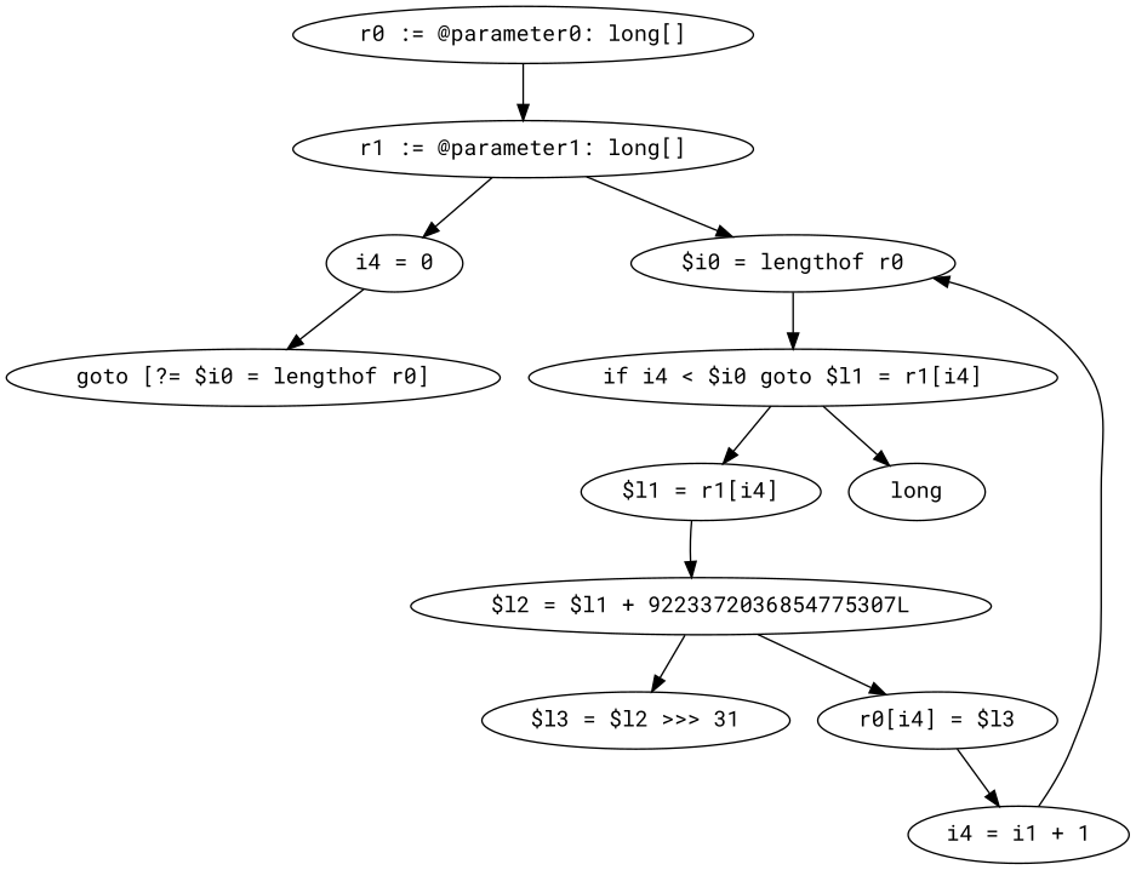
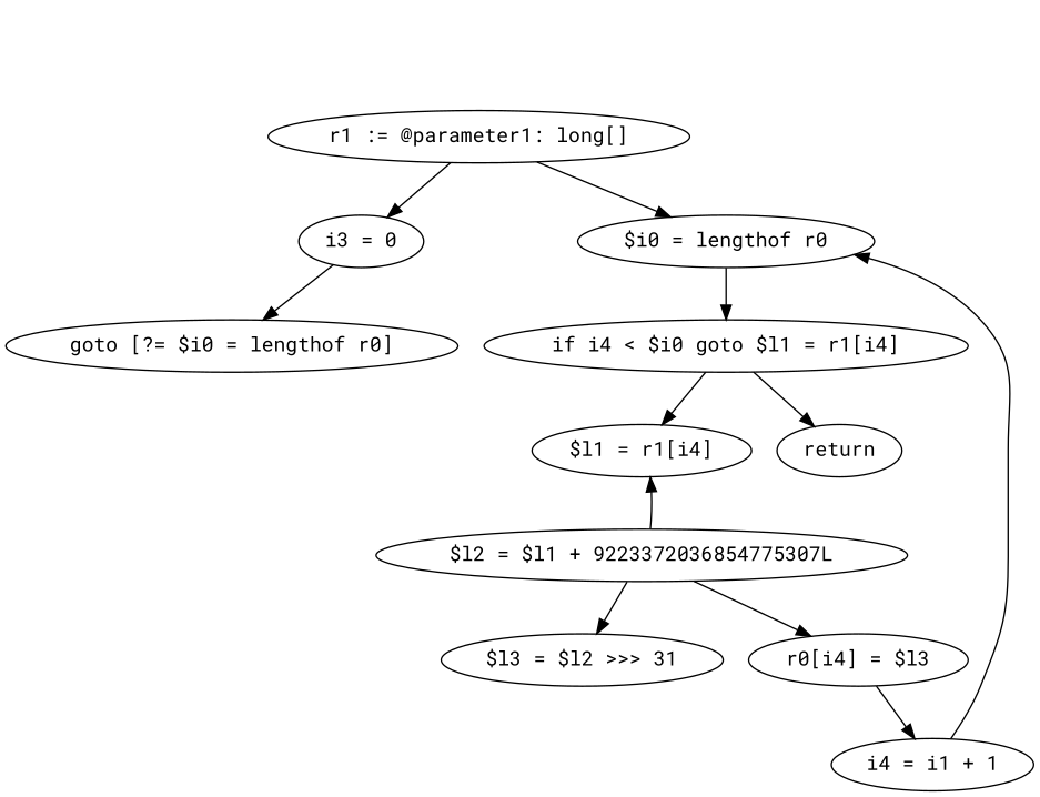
  digraph {
    fontname="Roboto Mono"
    node [fontname="Roboto Mono"]
    edge [fontname="Roboto Mono"]
-   "r0 := @parameter0: long[]"
    "r1 := @parameter1: long[]"
-   "i4 = 0"
+   "i4 = 0" [label="i3 = 0"]
    "$i0 = lengthof r0"
    "goto [?= $i0 = lengthof r0]"
    "if i4 < $i0 goto $l1 = r1[i4]"
    "$l1 = r1[i4]"
    "$l2 = $l1 + 9223372036854775307L"
    "$l3 = $l2 >>> 31"
    "r0[i4] = $l3"
    n11 [label="i4 = i1 + 1"]
-   return [label=long]
-   "r0 := @parameter0: long[]" -> "r1 := @parameter1: long[]"
+   return
    "r1 := @parameter1: long[]" -> "i4 = 0"
    "r1 := @parameter1: long[]" -> "$i0 = lengthof r0"
    "i4 = 0" -> "goto [?= $i0 = lengthof r0]"
    "$i0 = lengthof r0" -> "if i4 < $i0 goto $l1 = r1[i4]"
    "if i4 < $i0 goto $l1 = r1[i4]" -> "$l1 = r1[i4]"
    "if i4 < $i0 goto $l1 = r1[i4]" -> return
-   "$l1 = r1[i4]" -> "$l2 = $l1 + 9223372036854775307L"
+   "$l2 = $l1 + 9223372036854775307L" -> "$l1 = r1[i4]"
    "$l2 = $l1 + 9223372036854775307L" -> "$l3 = $l2 >>> 31"
    "$l2 = $l1 + 9223372036854775307L" -> "r0[i4] = $l3"
    "r0[i4] = $l3" -> n11
    n11 -> "$i0 = lengthof r0"
  }
